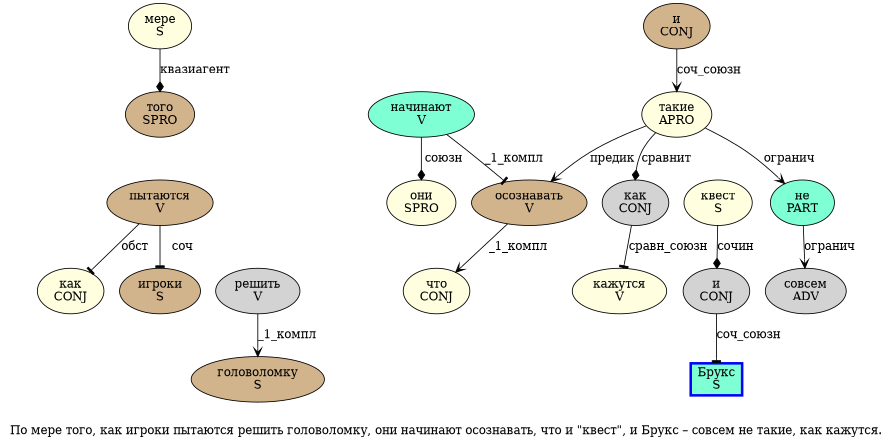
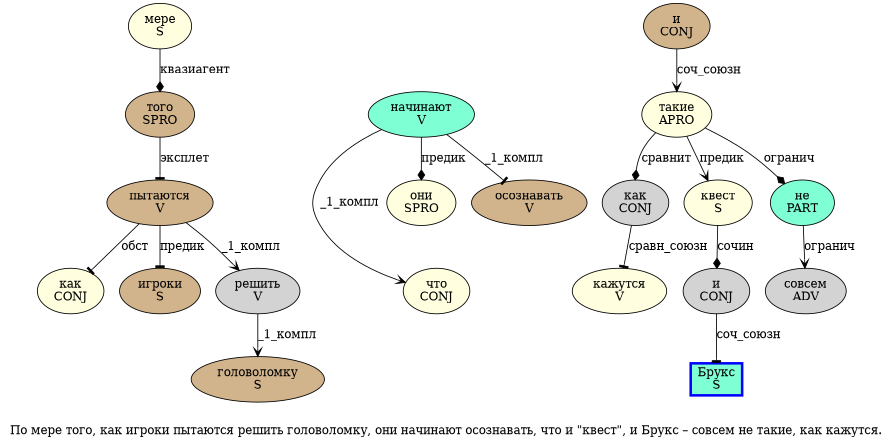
  digraph {
    label="По мере того, как игроки пытаются решить головоломку, они начинают осознавать, что и \"квест\", и Брукс – совсем не такие, как кажутся."
    node [fillcolor=lightyellow penwidth=1 shape=ellipse style=filled]
    edge [arrowhead=vee]
    n1 [label="мере\nS"]
    n2 [fillcolor=tan label="того\nSPRO"]
    n3 [fillcolor=tan label="пытаются\nV"]
    n4 [label="как\nCONJ"]
    n5 [fillcolor=tan label="игроки\nS"]
    n6 [fillcolor=lightgrey label="решить\nV"]
    n7 [fillcolor=tan label="головоломку\nS"]
    n8 [label="они\nSPRO"]
    n9 [fillcolor=aquamarine label="начинают\nV"]
    n10 [fillcolor=tan label="осознавать\nV"]
    n11 [label="что\nCONJ"]
    n12 [fillcolor=tan label="и\nCONJ"]
    n13 [label="такие\nAPRO"]
    n14 [label="квест\nS"]
    n15 [fillcolor=aquamarine label="не\nPART"]
    n16 [fillcolor=lightgrey label="как\nCONJ"]
    n17 [fillcolor=lightgrey label="и\nCONJ"]
    n18 [color=blue fillcolor=aquamarine label="Брукс\nS" penwidth=3 shape=box]
    n19 [fillcolor=lightgrey label="совсем\nADV"]
    n20 [label="кажутся\nV"]
    n1 -> n2 [arrowhead=diamond label="квазиагент"]
+   n2 -> n3 [arrowhead=tee label="эксплет"]
    n3 -> n4 [arrowhead=tee label="обст"]
-   n3 -> n5 [arrowhead=tee label="соч"]
+   n3 -> n5 [arrowhead=tee label="предик"]
+   n3 -> n6 [label="_1_компл"]
    n6 -> n7 [label="_1_компл"]
-   n9 -> n8 [arrowhead=diamond label="союзн"]
+   n9 -> n8 [arrowhead=diamond label="предик"]
    n9 -> n10 [arrowhead=tee label="_1_компл"]
-   n10 -> n11 [label="_1_компл"]
+   n9 -> n11 [label="_1_компл"]
    n12 -> n13 [label="соч_союзн"]
-   n13 -> n10 [label="предик"]
-   n13 -> n15 [label="огранич"]
+   n13 -> n14 [label="предик"]
+   n13 -> n15 [arrowhead=diamond label="огранич"]
    n13 -> n16 [arrowhead=diamond label="сравнит"]
    n14 -> n17 [arrowhead=diamond label="сочин"]
    n15 -> n19 [label="огранич"]
    n16 -> n20 [arrowhead=tee label="сравн_союзн"]
    n17 -> n18 [arrowhead=tee label="соч_союзн"]
  }
